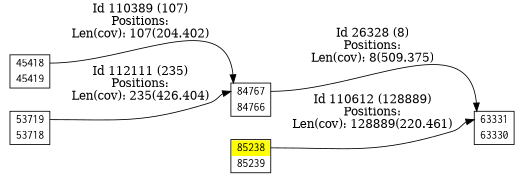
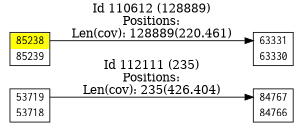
  digraph {
    rankdir=LR
    node [color=black fontname=Courier penwidth=1.8 shape=plaintext]
    edge [color=black headport=port_84767_in]
-   n1 [label=<<TABLE BORDER="1" CELLSPACING="0" > <TR><TD BORDER="0" PORT = "port_45418_in" color="white" bgcolor="white" ></TD><TD BORDER="0" color="white" bgcolor="white" >45418</TD><TD BORDER="0" PORT = "port_45418_out" color="white" bgcolor="white" ></TD></TR> <TR><TD BORDER="0" PORT = "port_45419_out" color="white" bgcolor="white" ></TD><TD BORDER="0" color="white" bgcolor="white" >45419</TD><TD BORDER="0" PORT = "port_45419_in" color="white" bgcolor="white" ></TD></TR> </TABLE>>]
    n2 [label=<<TABLE BORDER="1" CELLSPACING="0" > <TR><TD BORDER="0" PORT = "port_84767_in" color="white" bgcolor="white" ></TD><TD BORDER="0" color="white" bgcolor="white" >84767</TD><TD BORDER="0" PORT = "port_84767_out" color="white" bgcolor="white" ></TD></TR> <TR><TD BORDER="0" PORT = "port_84766_out" color="white" bgcolor="white" ></TD><TD BORDER="0" color="white" bgcolor="white" >84766</TD><TD BORDER="0" PORT = "port_84766_in" color="white" bgcolor="white" ></TD></TR> </TABLE>>]
    n3 [label=<<TABLE BORDER="1" CELLSPACING="0" > <TR><TD BORDER="0" PORT = "port_53719_in" color="white" bgcolor="white" ></TD><TD BORDER="0" color="white" bgcolor="white" >53719</TD><TD BORDER="0" PORT = "port_53719_out" color="white" bgcolor="white" ></TD></TR> <TR><TD BORDER="0" PORT = "port_53718_out" color="white" bgcolor="white" ></TD><TD BORDER="0" color="white" bgcolor="white" >53718</TD><TD BORDER="0" PORT = "port_53718_in" color="white" bgcolor="white" ></TD></TR> </TABLE>>]
    n4 [label=<<TABLE BORDER="1" CELLSPACING="0" > <TR><TD BORDER="0" PORT = "port_63331_in" color="white" bgcolor="white" ></TD><TD BORDER="0" color="white" bgcolor="white" >63331</TD><TD BORDER="0" PORT = "port_63331_out" color="white" bgcolor="white" ></TD></TR> <TR><TD BORDER="0" PORT = "port_63330_out" color="white" bgcolor="white" ></TD><TD BORDER="0" color="white" bgcolor="white" >63330</TD><TD BORDER="0" PORT = "port_63330_in" color="white" bgcolor="white" ></TD></TR> </TABLE>>]
    n5 [label=<<TABLE BORDER="1" CELLSPACING="0" > <TR><TD BORDER="0" PORT = "port_85238_in" color="yellow" bgcolor="yellow" ></TD><TD BORDER="0" color="yellow" bgcolor="yellow" >85238</TD><TD BORDER="0" PORT = "port_85238_out" color="yellow" bgcolor="yellow" ></TD></TR> <TR><TD BORDER="0" PORT = "port_85239_out" color="white" bgcolor="white" ></TD><TD BORDER="0" color="white" bgcolor="white" >85239</TD><TD BORDER="0" PORT = "port_85239_in" color="white" bgcolor="white" ></TD></TR> </TABLE>>]
-   n1 -> n2 [label="Id 110389 (107)\nPositions:\nLen(cov): 107(204.402)" tailport=port_45418_out]
-   n2 -> n4 [headport=port_63331_in label="Id 26328 (8)\nPositions:\nLen(cov): 8(509.375)" tailport=port_84767_out]
    n3 -> n2 [label="Id 112111 (235)\nPositions:\nLen(cov): 235(426.404)" tailport=port_53719_out]
    n5 -> n4 [headport=port_63331_in label="Id 110612 (128889)\nPositions:\nLen(cov): 128889(220.461)" tailport=port_85238_out]
  }
